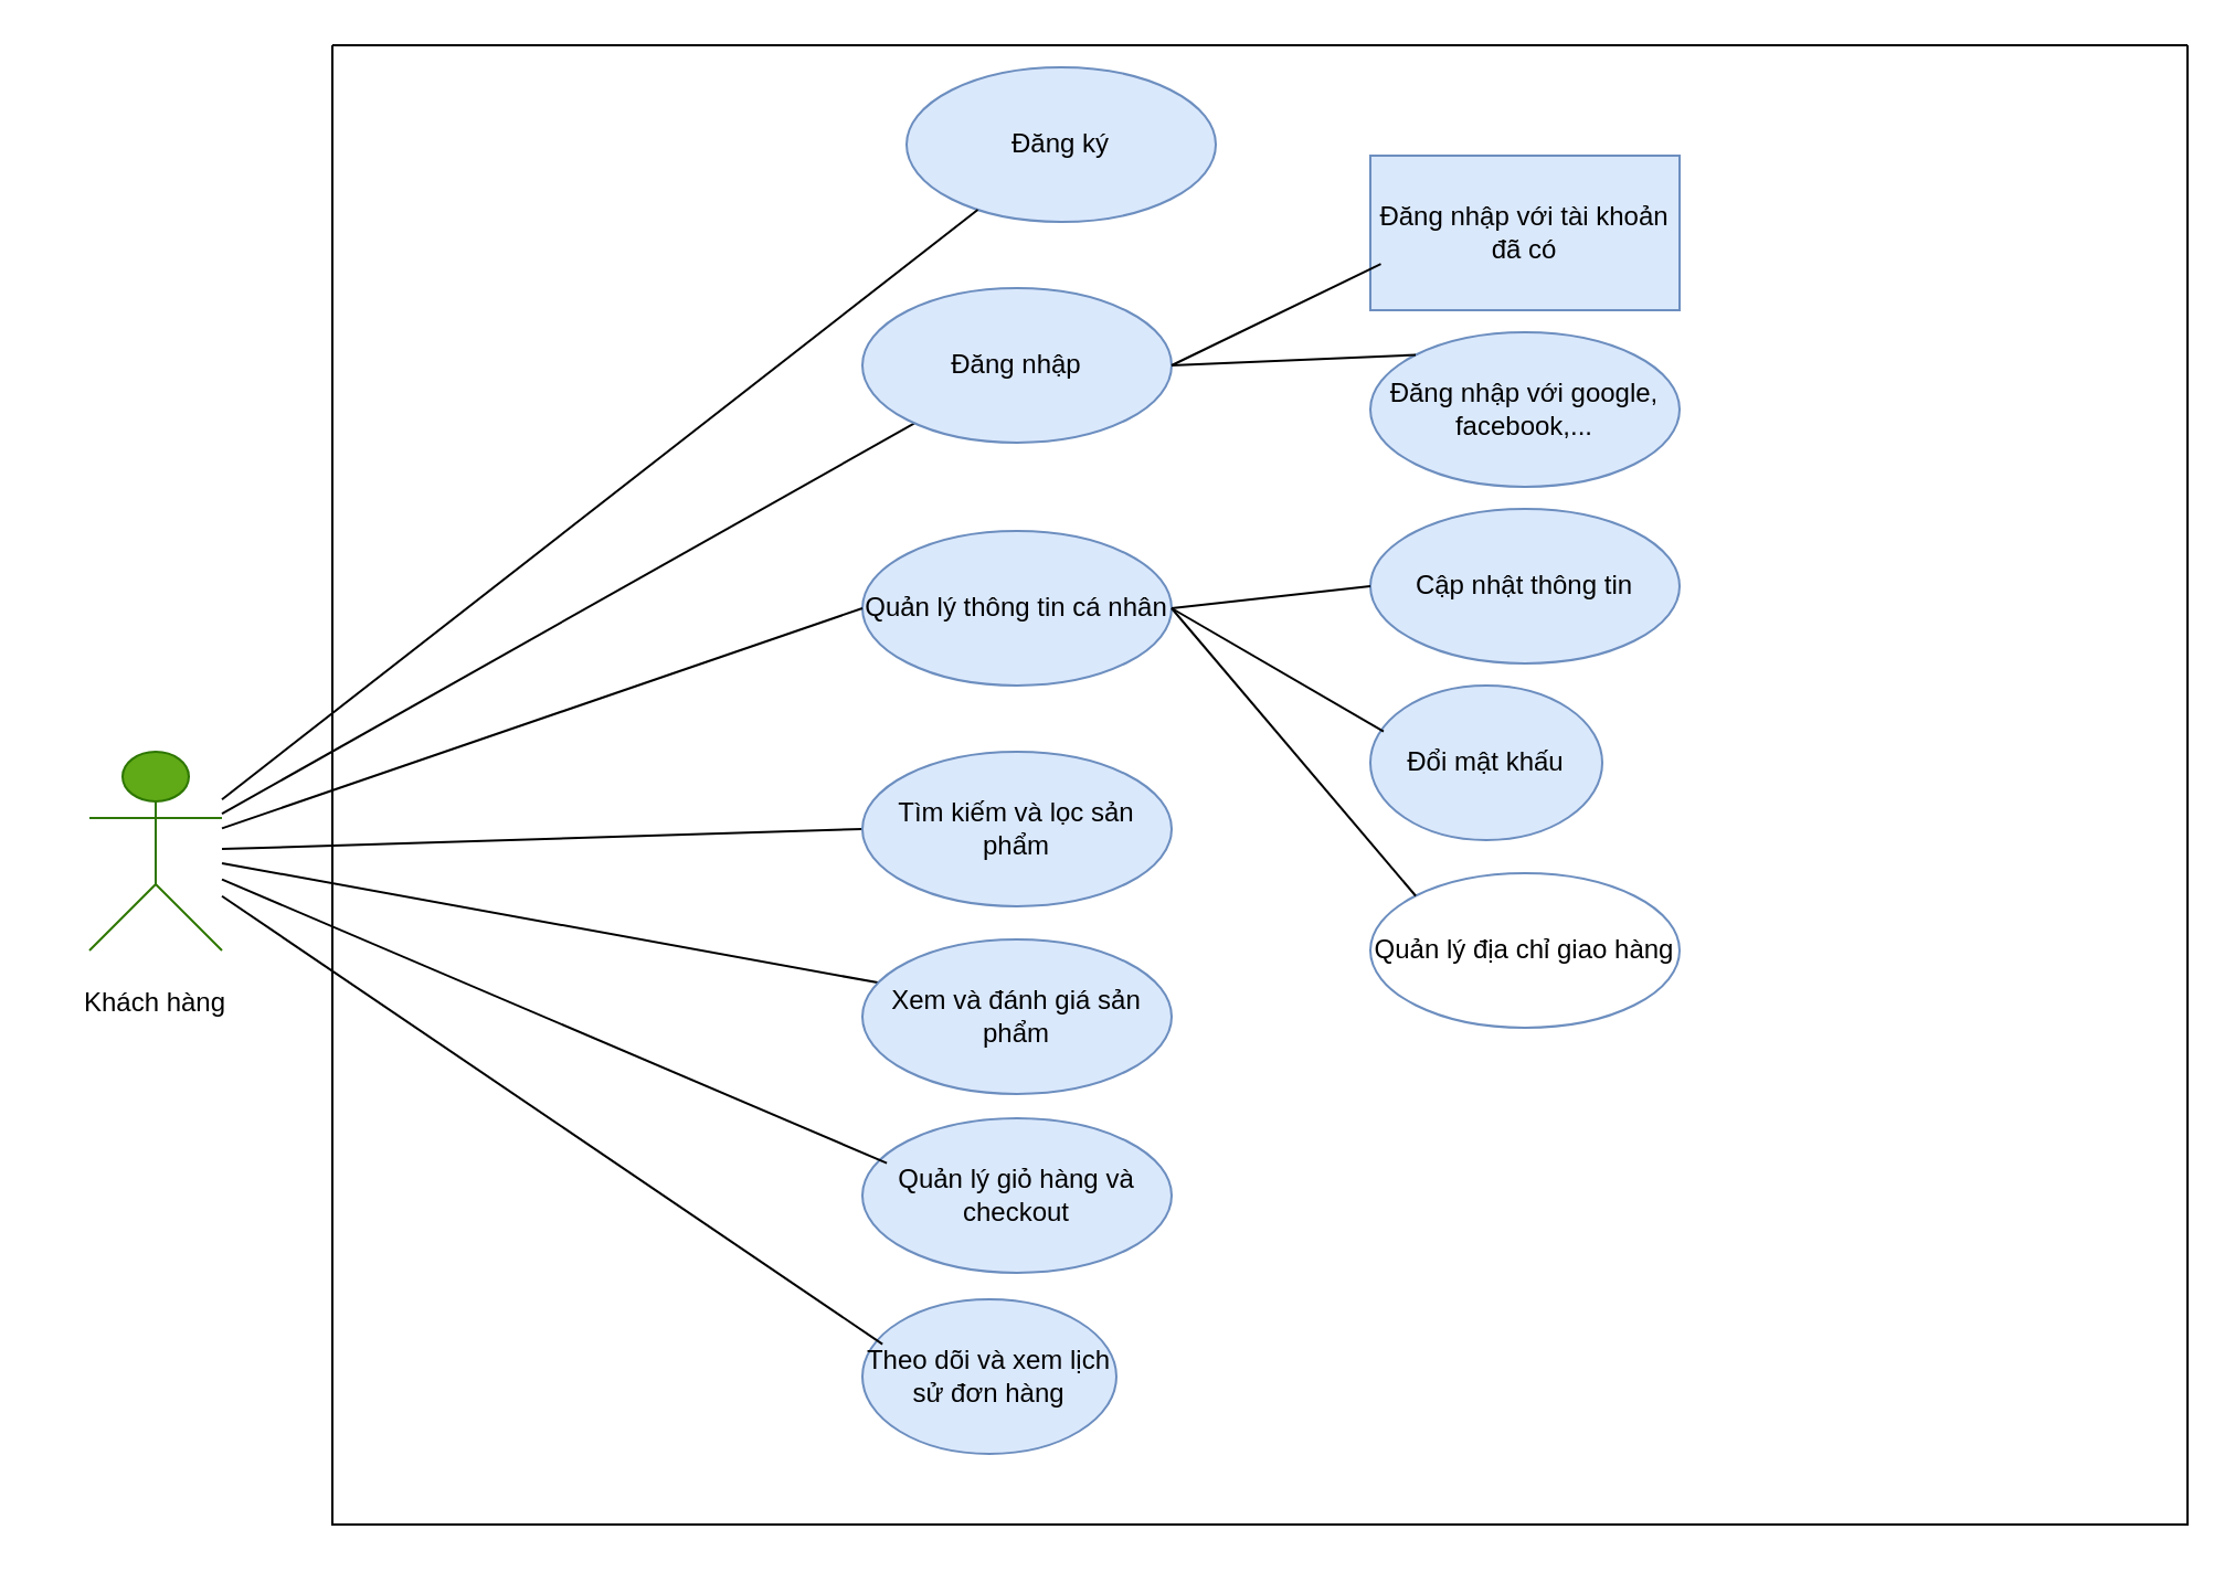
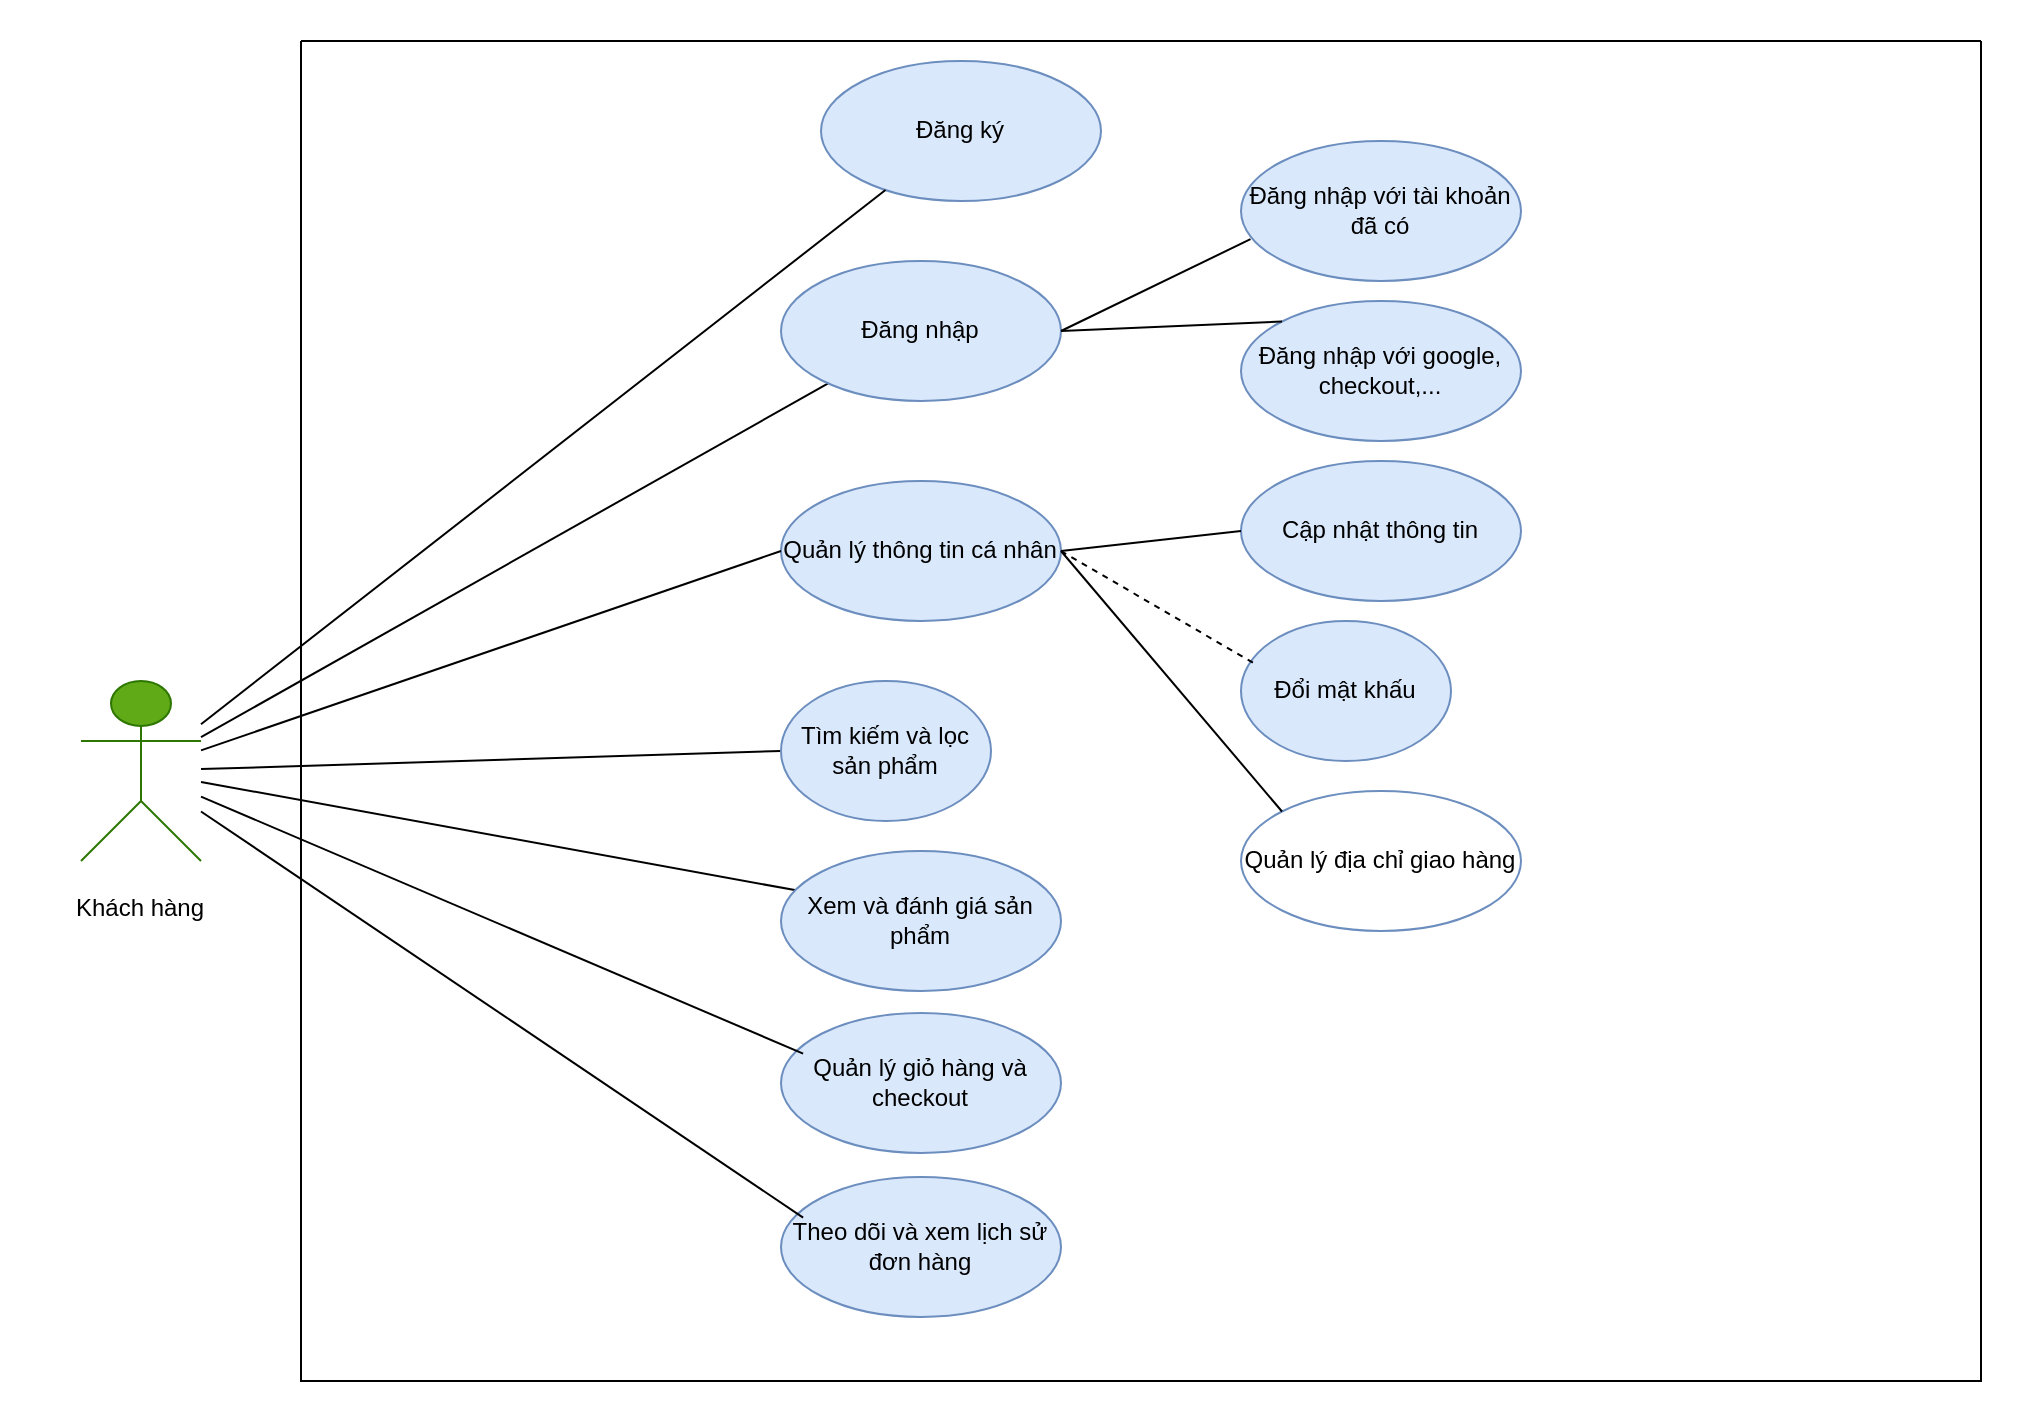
  <mxCell id="0" />
  <mxCell id="1" parent="0" />
  <mxCell id="2" value="Nhân viên bán hang" style="shape=umlActor;verticalLabelPosition=bottom;verticalAlign=top;html=1;outlineConnect=0;fillColor=#60a917;fontColor=#ffffff;strokeColor=#2D7600;" vertex="1" parent="1"><mxGeometry x="40" y="340" width="60" height="90" as="geometry" /></mxCell>
  <mxCell id="3" value="" style="endArrow=none;html=1;rounded=0;" edge="1" parent="1" source="2" target="7"><mxGeometry width="50" height="50" relative="1" as="geometry"><mxPoint x="1040" y="390" as="sourcePoint" /><mxPoint x="1090" y="340" as="targetPoint" /></mxGeometry></mxCell>
  <mxCell id="4" value="" style="endArrow=none;html=1;rounded=0;entryX=0;entryY=0.5;entryDx=0;entryDy=0;" edge="1" parent="1" source="2" target="14"><mxGeometry width="50" height="50" relative="1" as="geometry"><mxPoint x="720" y="248" as="sourcePoint" /><mxPoint x="1070" y="260" as="targetPoint" /></mxGeometry></mxCell>
  <mxCell id="5" value="" style="endArrow=none;html=1;rounded=0;entryX=0.079;entryY=0.29;entryDx=0;entryDy=0;entryPerimeter=0;" edge="1" parent="1" source="2" target="8"><mxGeometry width="50" height="50" relative="1" as="geometry"><mxPoint x="740" y="363.35" as="sourcePoint" /><mxPoint x="902.715" y="340.004" as="targetPoint" /></mxGeometry></mxCell>
  <mxCell id="6" value="" style="swimlane;startSize=0;" vertex="1" parent="1"><mxGeometry x="150" y="20" width="840" height="670" as="geometry" /></mxCell>
  <mxCell id="7" value="Đăng nhập" style="ellipse;whiteSpace=wrap;html=1;fillColor=#dae8fc;strokeColor=#6c8ebf;" vertex="1" parent="6"><mxGeometry x="240" y="110" width="140" height="70" as="geometry" /></mxCell>
  <mxCell id="8" value="Xem và đánh giá sản phẩm" style="ellipse;whiteSpace=wrap;html=1;fillColor=#dae8fc;strokeColor=#6c8ebf;" vertex="1" parent="6"><mxGeometry x="240" y="405" width="140" height="70" as="geometry" /></mxCell>
  <mxCell id="9" value="Đăng ký" style="ellipse;whiteSpace=wrap;html=1;fillColor=#dae8fc;strokeColor=#6c8ebf;" vertex="1" parent="6"><mxGeometry x="260" y="10" width="140" height="70" as="geometry" /></mxCell>
- <mxCell id="10" value="Đăng nhập với tài khoản đã có" style="whiteSpace=wrap;html=1;fillColor=#dae8fc;strokeColor=#6c8ebf;rounded=0;" vertex="1" parent="6"><mxGeometry x="470" y="50" width="140" height="70" as="geometry" /></mxCell>
- <mxCell id="11" value="Đăng nhập với google, facebook,..." style="ellipse;whiteSpace=wrap;html=1;fillColor=#dae8fc;strokeColor=#6c8ebf;" vertex="1" parent="6"><mxGeometry x="470" y="130" width="140" height="70" as="geometry" /></mxCell>
+ <mxCell id="10" value="Đăng nhập với tài khoản đã có" style="ellipse;whiteSpace=wrap;html=1;fillColor=#dae8fc;strokeColor=#6c8ebf;" vertex="1" parent="6"><mxGeometry x="470" y="50" width="140" height="70" as="geometry" /></mxCell>
+ <mxCell id="11" value="Đăng nhập với google, checkout,..." style="ellipse;whiteSpace=wrap;html=1;fillColor=#dae8fc;strokeColor=#6c8ebf;" vertex="1" parent="6"><mxGeometry x="470" y="130" width="140" height="70" as="geometry" /></mxCell>
  <mxCell id="12" value="" style="endArrow=none;html=1;rounded=0;entryX=0.034;entryY=0.701;entryDx=0;entryDy=0;entryPerimeter=0;exitX=1;exitY=0.5;exitDx=0;exitDy=0;" edge="1" parent="6" source="7" target="10"><mxGeometry width="50" height="50" relative="1" as="geometry"><mxPoint y="309" as="sourcePoint" /><mxPoint x="259" y="262" as="targetPoint" /></mxGeometry></mxCell>
  <mxCell id="13" value="" style="endArrow=none;html=1;rounded=0;entryX=0;entryY=0;entryDx=0;entryDy=0;exitX=1;exitY=0.5;exitDx=0;exitDy=0;" edge="1" parent="6" source="7" target="11"><mxGeometry width="50" height="50" relative="1" as="geometry"><mxPoint x="384" y="342" as="sourcePoint" /><mxPoint x="455" y="319" as="targetPoint" /></mxGeometry></mxCell>
- <mxCell id="14" value="Tìm kiếm và lọc sản phẩm" style="ellipse;whiteSpace=wrap;html=1;fillColor=#dae8fc;strokeColor=#6c8ebf;" vertex="1" parent="6"><mxGeometry x="240" y="320" width="140" height="70" as="geometry" /></mxCell>
+ <mxCell id="14" value="Tìm kiếm và lọc sản phẩm" style="ellipse;whiteSpace=wrap;html=1;fillColor=#dae8fc;strokeColor=#6c8ebf;" vertex="1" parent="6"><mxGeometry x="240" y="320" width="105" height="70" as="geometry" /></mxCell>
  <mxCell id="15" value="Quản lý thông tin cá nhân" style="ellipse;whiteSpace=wrap;html=1;fillColor=#dae8fc;strokeColor=#6c8ebf;" vertex="1" parent="6"><mxGeometry x="240" y="220" width="140" height="70" as="geometry" /></mxCell>
  <mxCell id="16" value="Cập nhật thông tin" style="ellipse;whiteSpace=wrap;html=1;fillColor=#dae8fc;strokeColor=#6c8ebf;" vertex="1" parent="6"><mxGeometry x="470" y="210" width="140" height="70" as="geometry" /></mxCell>
  <mxCell id="17" value="" style="endArrow=none;html=1;rounded=0;entryX=0;entryY=0.5;entryDx=0;entryDy=0;exitX=1;exitY=0.5;exitDx=0;exitDy=0;" edge="1" parent="6" target="16" source="15"><mxGeometry width="50" height="50" relative="1" as="geometry"><mxPoint x="390" y="315" as="sourcePoint" /><mxPoint x="269" y="432" as="targetPoint" /></mxGeometry></mxCell>
  <mxCell id="18" value="Đổi mật khấu" style="ellipse;whiteSpace=wrap;html=1;fillColor=#dae8fc;strokeColor=#6c8ebf;" vertex="1" parent="6"><mxGeometry x="470" y="290" width="105" height="70" as="geometry" /></mxCell>
- <mxCell id="19" value="" style="endArrow=none;html=1;rounded=0;entryX=0.057;entryY=0.298;entryDx=0;entryDy=0;exitX=1;exitY=0.5;exitDx=0;exitDy=0;entryPerimeter=0;" edge="1" parent="6" target="18" source="15"><mxGeometry width="50" height="50" relative="1" as="geometry"><mxPoint x="380" y="315" as="sourcePoint" /><mxPoint x="269" y="512" as="targetPoint" /></mxGeometry></mxCell>
+ <mxCell id="19" value="" style="endArrow=none;html=1;rounded=0;entryX=0.057;entryY=0.298;entryDx=0;entryDy=0;exitX=1;exitY=0.5;exitDx=0;exitDy=0;entryPerimeter=0;dashed=1;" edge="1" parent="6" target="18" source="15"><mxGeometry width="50" height="50" relative="1" as="geometry"><mxPoint x="380" y="315" as="sourcePoint" /><mxPoint x="269" y="512" as="targetPoint" /></mxGeometry></mxCell>
  <mxCell id="20" value="Quản lý địa chỉ giao hàng" style="ellipse;whiteSpace=wrap;html=1;fillColor=#ffffff;strokeColor=#6c8ebf;" vertex="1" parent="6"><mxGeometry x="470" y="375" width="140" height="70" as="geometry" /></mxCell>
  <mxCell id="21" value="" style="endArrow=none;html=1;rounded=0;exitX=1;exitY=0.5;exitDx=0;exitDy=0;entryX=0;entryY=0;entryDx=0;entryDy=0;" edge="1" parent="6" target="20" source="15"><mxGeometry width="50" height="50" relative="1" as="geometry"><mxPoint x="390" y="235" as="sourcePoint" /><mxPoint x="485" y="380" as="targetPoint" /></mxGeometry></mxCell>
  <mxCell id="22" value="Quản lý giỏ hàng và checkout" style="ellipse;whiteSpace=wrap;html=1;fillColor=#dae8fc;strokeColor=#6c8ebf;" vertex="1" parent="6"><mxGeometry x="240" y="486" width="140" height="70" as="geometry" /></mxCell>
- <mxCell id="23" value="Theo dõi và xem lịch sử đơn hàng" style="ellipse;whiteSpace=wrap;html=1;fillColor=#dae8fc;strokeColor=#6c8ebf;" vertex="1" parent="6"><mxGeometry x="240" y="568" width="115" height="70" as="geometry" /></mxCell>
+ <mxCell id="23" value="Theo dõi và xem lịch sử đơn hàng" style="ellipse;whiteSpace=wrap;html=1;fillColor=#dae8fc;strokeColor=#6c8ebf;" vertex="1" parent="6"><mxGeometry x="240" y="568" width="140" height="70" as="geometry" /></mxCell>
  <mxCell id="24" value="&lt;div style=&quot;&quot;&gt;&lt;span style=&quot;text-wrap-mode: nowrap;&quot;&gt;Khách hàng&lt;/span&gt;&lt;/div&gt;" style="text;whiteSpace=wrap;html=1;align=center;" vertex="1" parent="1"><mxGeometry x="20" y="440" width="100" height="30" as="geometry" /></mxCell>
  <mxCell id="25" value="" style="endArrow=none;html=1;rounded=0;" edge="1" parent="1" source="2" target="9"><mxGeometry width="50" height="50" relative="1" as="geometry"><mxPoint x="100" y="344" as="sourcePoint" /><mxPoint x="1090" y="300" as="targetPoint" /></mxGeometry></mxCell>
  <mxCell id="26" value="" style="endArrow=none;html=1;rounded=0;entryX=0;entryY=0.5;entryDx=0;entryDy=0;" edge="1" parent="1" target="15" source="2"><mxGeometry width="50" height="50" relative="1" as="geometry"><mxPoint x="100" y="317" as="sourcePoint" /><mxPoint x="1070" y="200" as="targetPoint" /></mxGeometry></mxCell>
  <mxCell id="27" value="" style="endArrow=none;html=1;rounded=0;entryX=0.079;entryY=0.29;entryDx=0;entryDy=0;entryPerimeter=0;" edge="1" parent="1" target="22" source="2"><mxGeometry width="50" height="50" relative="1" as="geometry"><mxPoint x="100" y="440" as="sourcePoint" /><mxPoint x="902.715" y="386.004" as="targetPoint" /></mxGeometry></mxCell>
  <mxCell id="28" value="" style="endArrow=none;html=1;rounded=0;entryX=0.079;entryY=0.29;entryDx=0;entryDy=0;entryPerimeter=0;" edge="1" parent="1" target="23" source="2"><mxGeometry width="50" height="50" relative="1" as="geometry"><mxPoint x="100" y="480" as="sourcePoint" /><mxPoint x="902.715" y="468.004" as="targetPoint" /></mxGeometry></mxCell>
